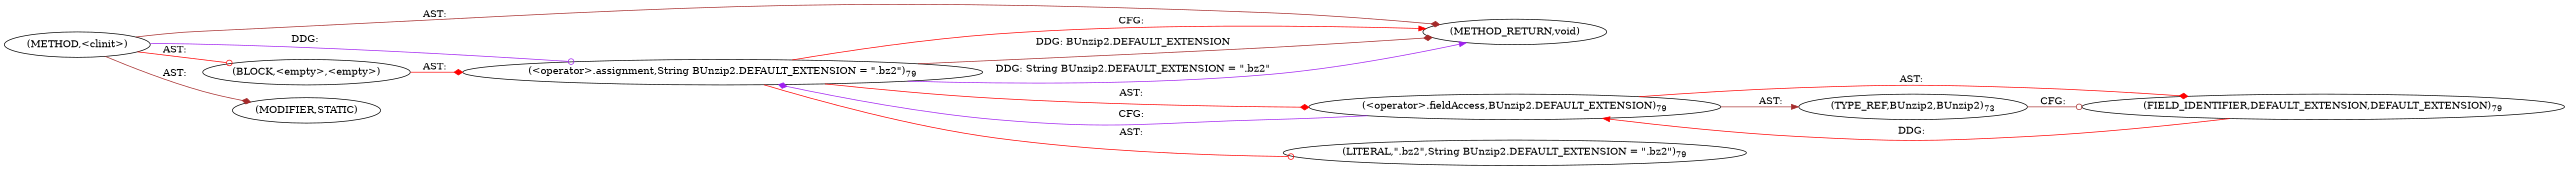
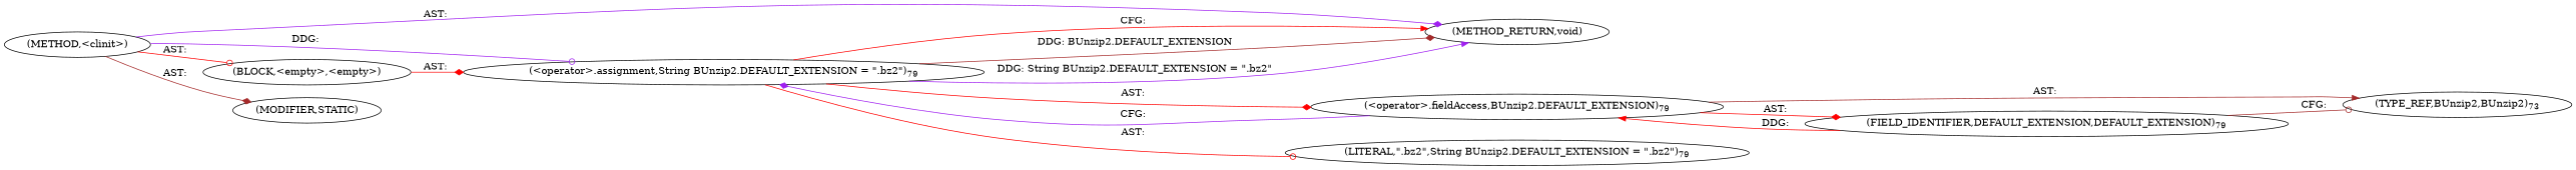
  digraph {
    rankdir=LR
    edge [arrowhead=diamond color=red]
    n1 [label=<(METHOD,&lt;clinit&gt;)>]
    n2 [label=<(BLOCK,&lt;empty&gt;,&lt;empty&gt;)>]
    n3 [label=<(&lt;operator&gt;.assignment,String BUnzip2.DEFAULT_EXTENSION = &quot;.bz2&quot;)<SUB>79</SUB>>]
    n4 [label=<(MODIFIER,STATIC)>]
    n5 [label=<(METHOD_RETURN,void)>]
    n6 [label=<(&lt;operator&gt;.fieldAccess,BUnzip2.DEFAULT_EXTENSION)<SUB>79</SUB>>]
    n7 [label=<(LITERAL,&quot;.bz2&quot;,String BUnzip2.DEFAULT_EXTENSION = &quot;.bz2&quot;)<SUB>79</SUB>>]
    n8 [label=<(TYPE_REF,BUnzip2,BUnzip2)<SUB>73</SUB>>]
    n9 [label=<(FIELD_IDENTIFIER,DEFAULT_EXTENSION,DEFAULT_EXTENSION)<SUB>79</SUB>>]
    n1 -> n2 [arrowhead=odot label="AST: "]
    n1 -> n3 [arrowhead=odot color=purple label="DDG: "]
    n1 -> n4 [color=brown label="AST: "]
-   n1 -> n5 [color=brown label="AST: "]
+   n1 -> n5 [color=purple label="AST: "]
    n2 -> n3 [label="AST: "]
    n3 -> n5 [arrowhead=normal label="CFG: "]
    n3 -> n5 [color=brown label="DDG: BUnzip2.DEFAULT_EXTENSION"]
    n3 -> n5 [arrowhead=normal color=purple label="DDG: String BUnzip2.DEFAULT_EXTENSION = &quot;.bz2&quot;"]
    n3 -> n6 [label="AST: "]
    n3 -> n7 [arrowhead=odot label="AST: "]
    n6 -> n3 [color=purple label="CFG: "]
    n6 -> n8 [arrowhead=normal color=brown label="AST: "]
    n6 -> n9 [label="AST: "]
-   n8 -> n9 [arrowhead=odot color=brown label="CFG: "]
+   n9 -> n8 [arrowhead=odot color=brown label="CFG: "]
    n9 -> n6 [arrowhead=normal label="DDG: "]
  }
